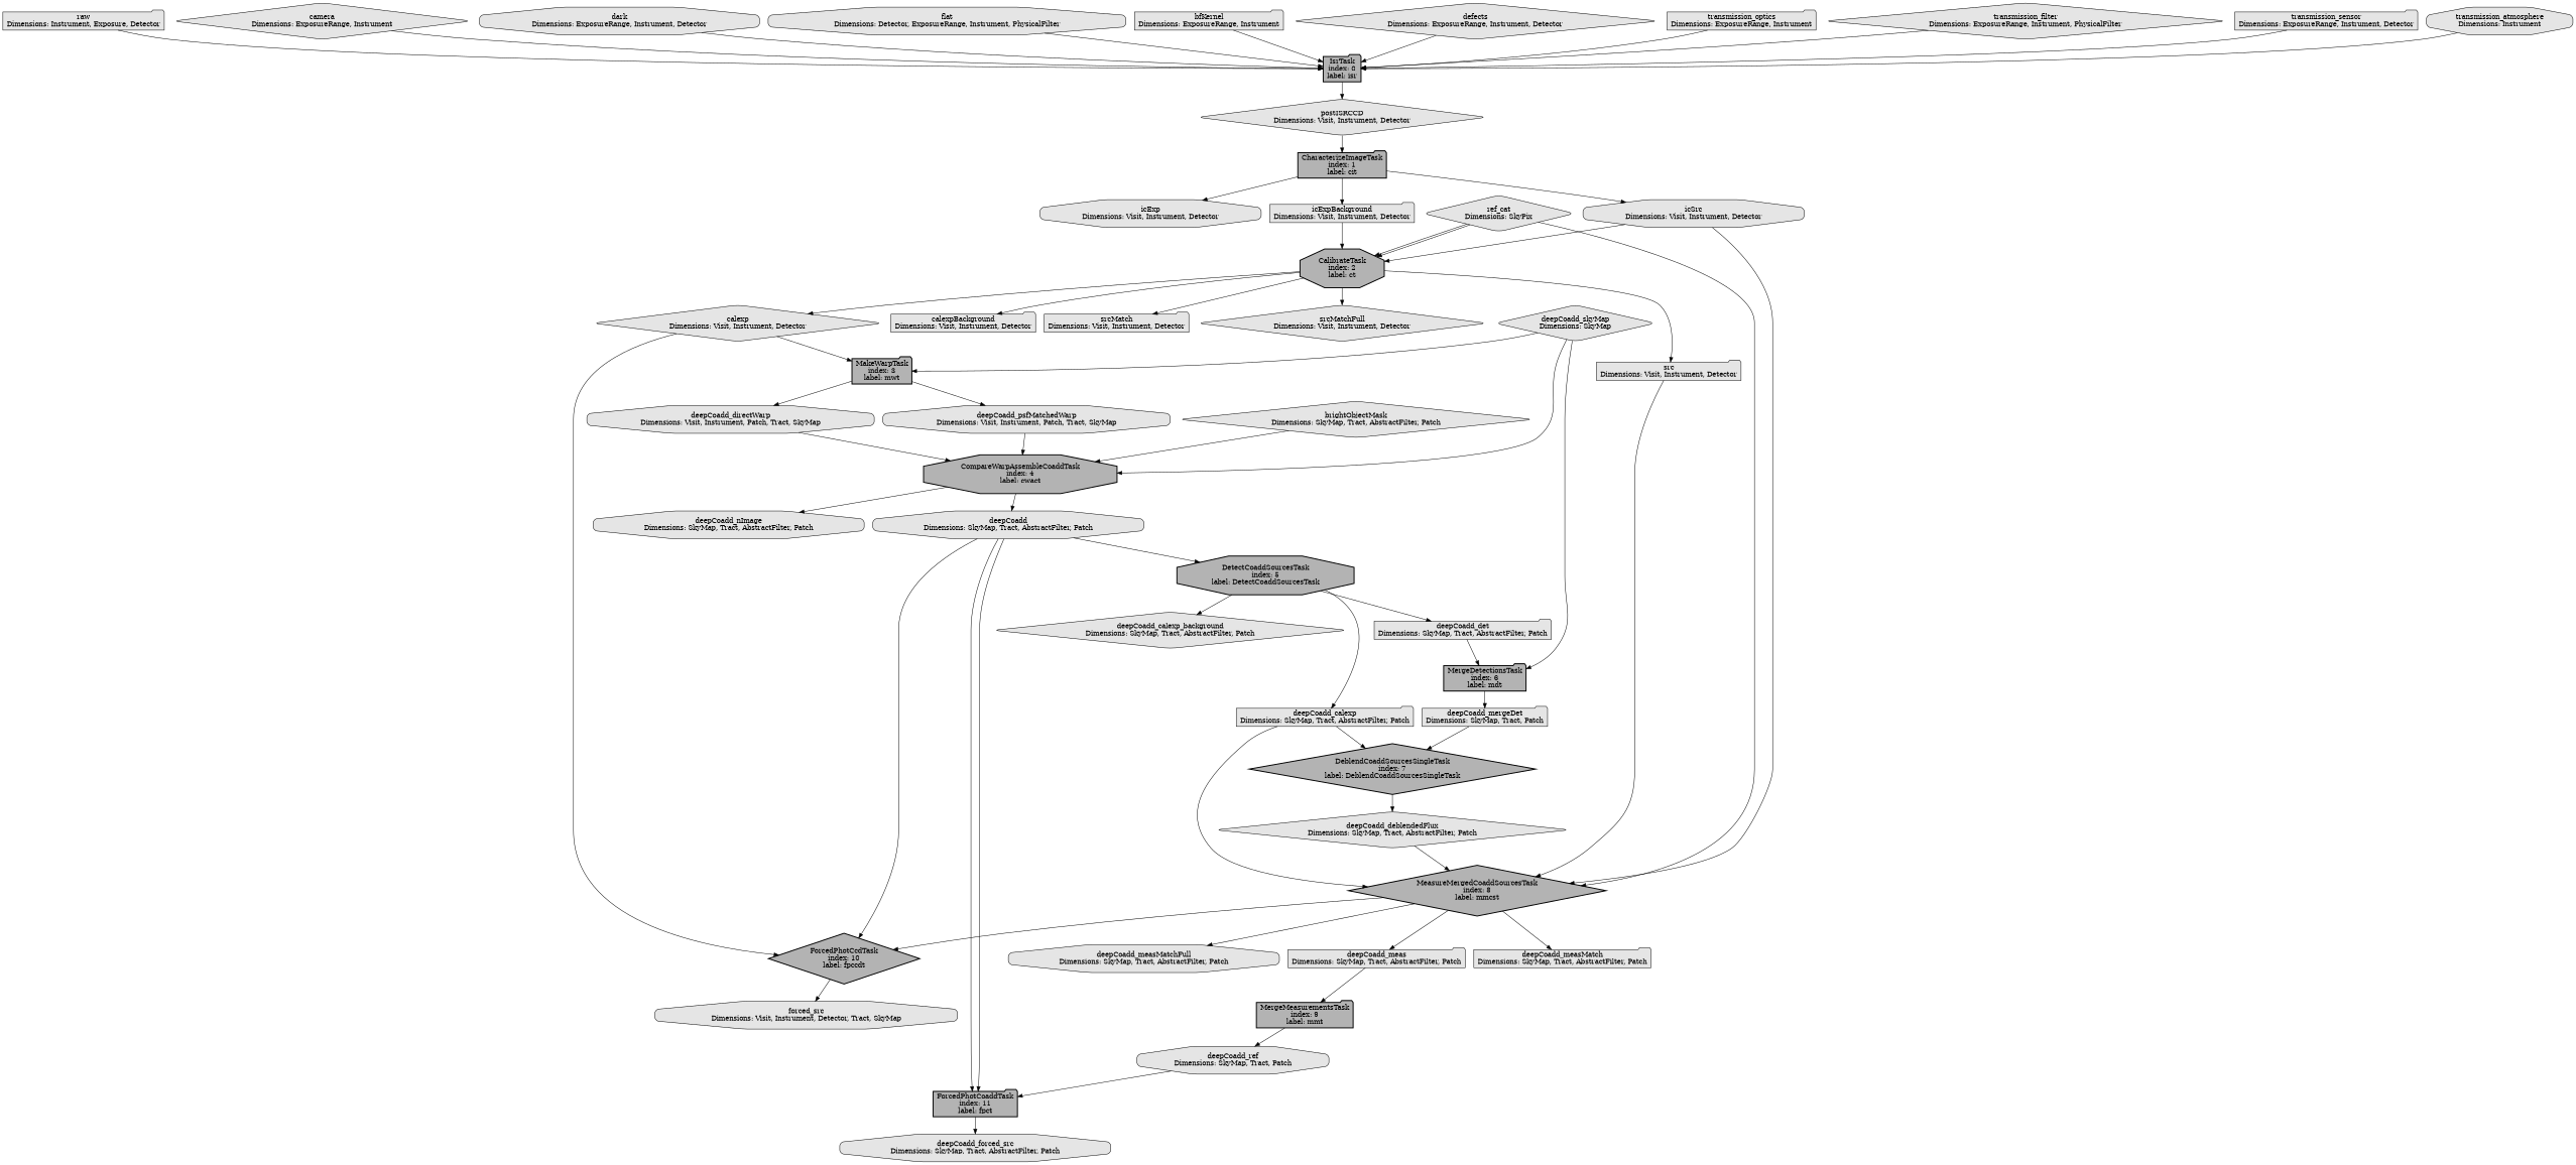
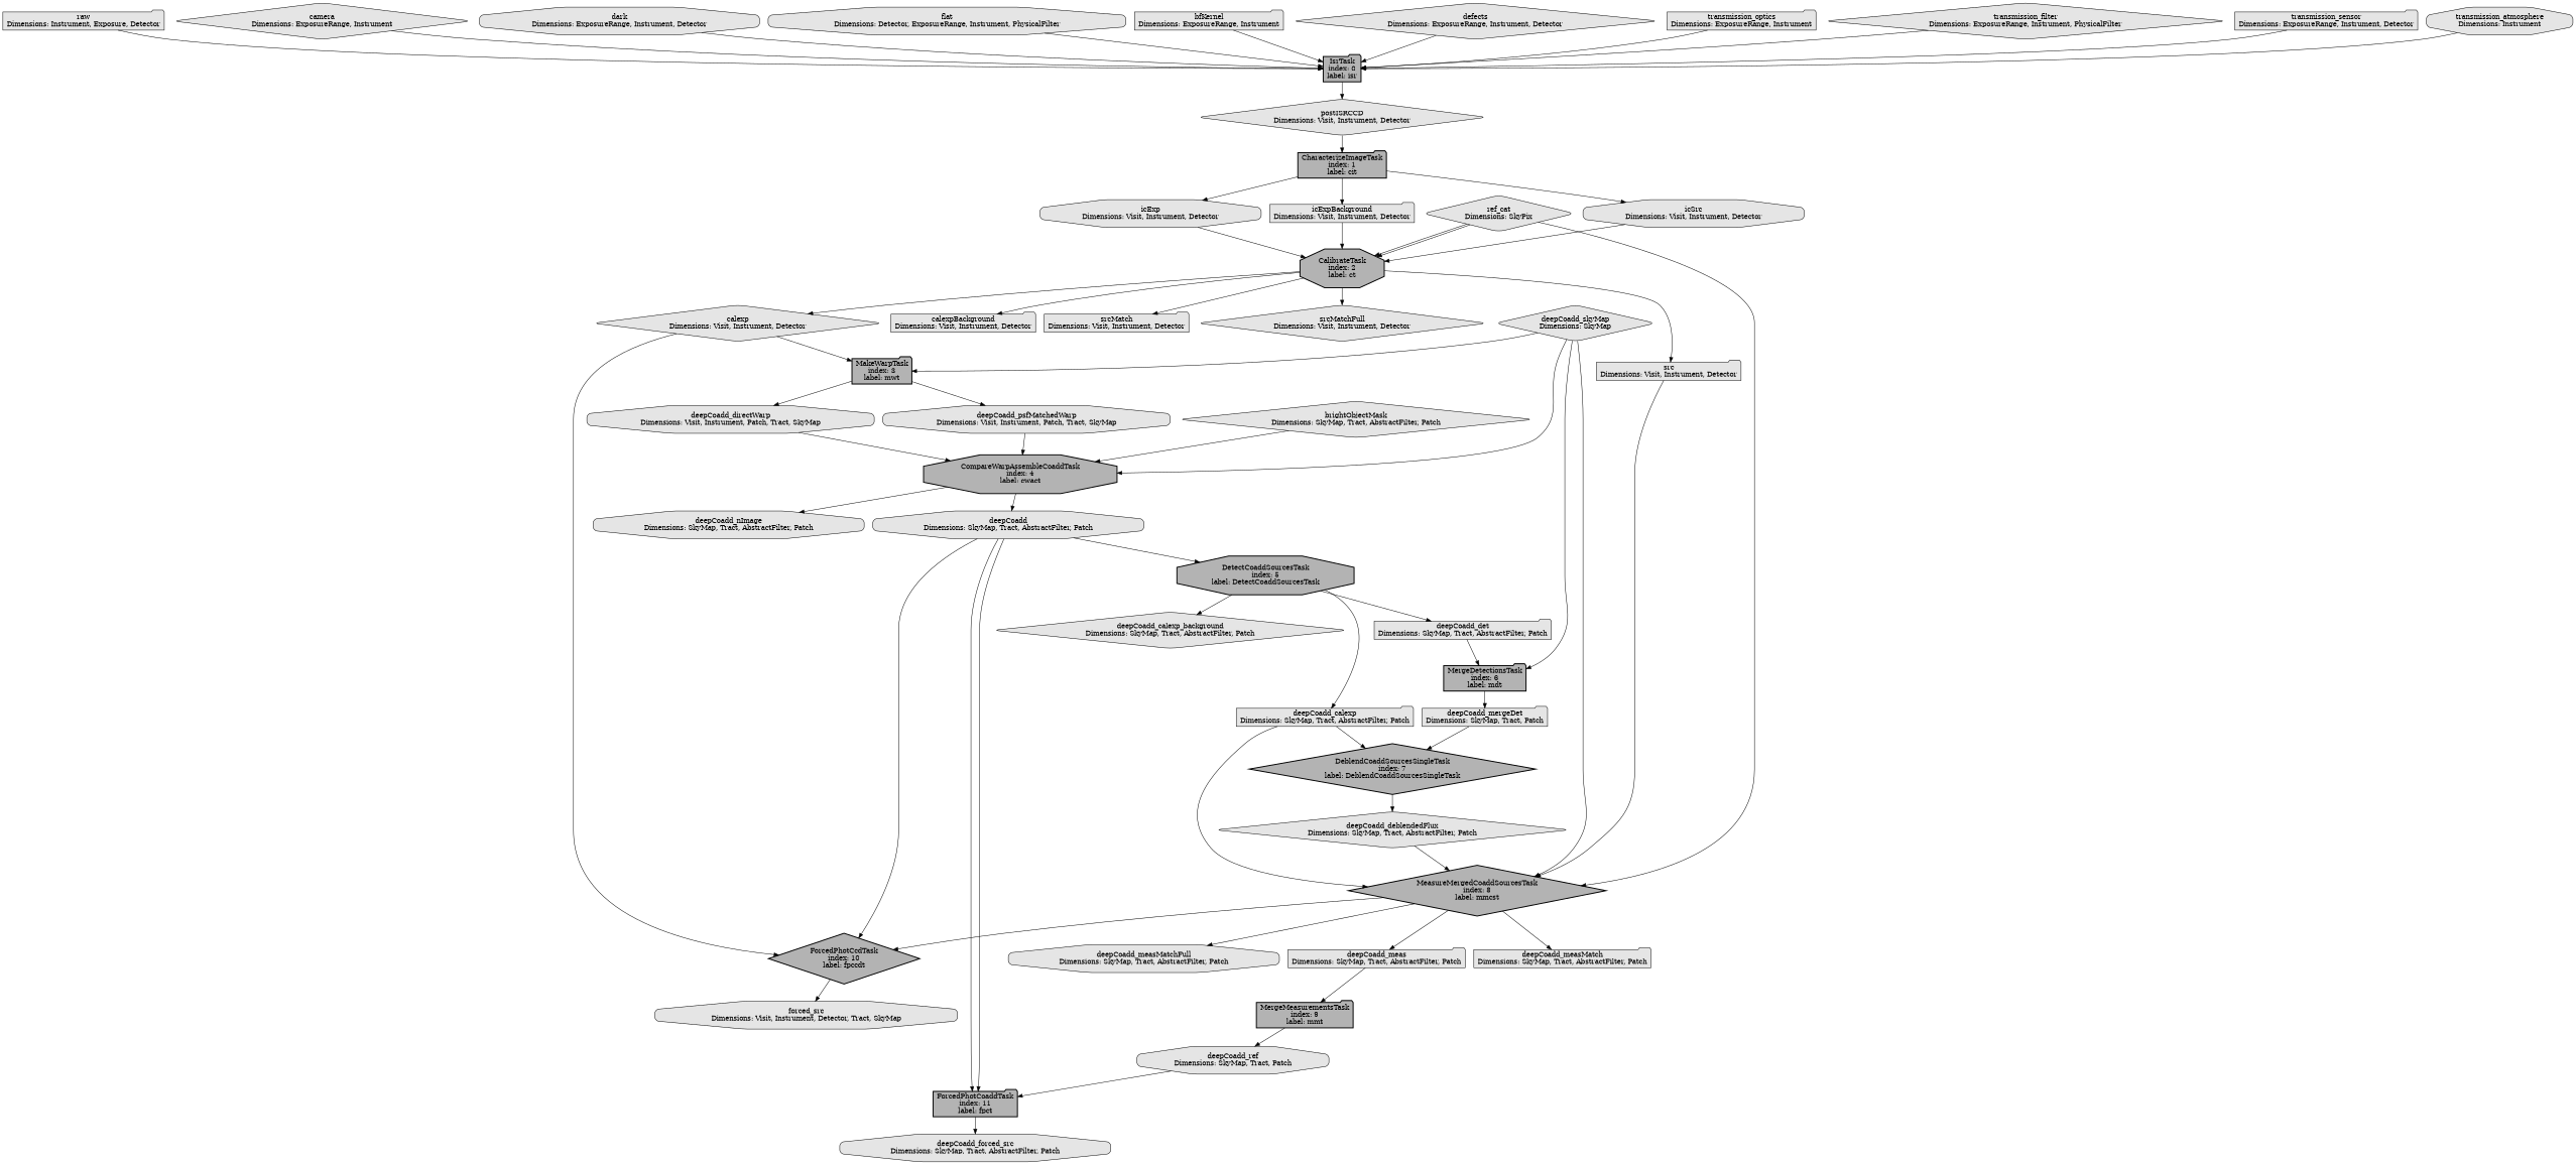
  digraph {
    node [fillcolor=gray90 shape=folder style="rounded,filled"]
    n1 [fillcolor=gray70 label="IsrTask\nindex: 0\nlabel: isr" style="filled,bold"]
    n2 [label="postISRCCD\nDimensions: Visit, Instrument, Detector" shape=diamond]
    n3 [fillcolor=gray70 label="CharacterizeImageTask\nindex: 1\nlabel: cit" style="filled,bold"]
    n4 [label="raw\nDimensions: Instrument, Exposure, Detector"]
    n5 [label="camera\nDimensions: ExposureRange, Instrument" shape=diamond]
    n6 [label="dark\nDimensions: ExposureRange, Instrument, Detector" shape=octagon]
    n7 [label="flat\nDimensions: Detector, ExposureRange, Instrument, PhysicalFilter" shape=octagon]
    n8 [label="bfKernel\nDimensions: ExposureRange, Instrument"]
    n9 [label="defects\nDimensions: ExposureRange, Instrument, Detector" shape=diamond]
    n10 [label="transmission_optics\nDimensions: ExposureRange, Instrument"]
    n11 [label="transmission_filter\nDimensions: ExposureRange, Instrument, PhysicalFilter" shape=diamond]
    n12 [label="transmission_sensor\nDimensions: ExposureRange, Instrument, Detector"]
    n13 [label="transmission_atmosphere\nDimensions: Instrument" shape=octagon]
    n14 [label="icExp\nDimensions: Visit, Instrument, Detector" shape=octagon]
    n15 [label="icSrc\nDimensions: Visit, Instrument, Detector" shape=octagon]
    n16 [label="icExpBackground\nDimensions: Visit, Instrument, Detector"]
    n17 [fillcolor=gray70 label="CalibrateTask\nindex: 2\nlabel: ct" shape=octagon style="filled,bold"]
    n18 [label="calexp\nDimensions: Visit, Instrument, Detector" shape=diamond]
    n19 [label="src\nDimensions: Visit, Instrument, Detector"]
    n20 [label="calexpBackground\nDimensions: Visit, Instrument, Detector"]
    n21 [label="srcMatch\nDimensions: Visit, Instrument, Detector"]
    n22 [label="srcMatchFull\nDimensions: Visit, Instrument, Detector" shape=diamond]
    n23 [fillcolor=gray70 label="MakeWarpTask\nindex: 3\nlabel: mwt" style="filled,bold"]
    n24 [fillcolor=gray70 label="ForcedPhotCcdTask\nindex: 10\nlabel: fpccdt" shape=diamond style="filled,bold"]
    n25 [fillcolor=gray70 label="MeasureMergedCoaddSourcesTask\nindex: 8\nlabel: mmcst" shape=diamond style="filled,bold"]
    n26 [label="ref_cat\nDimensions: SkyPix" shape=diamond]
    n27 [label="deepCoadd_meas\nDimensions: SkyMap, Tract, AbstractFilter, Patch"]
    n28 [label="deepCoadd_measMatch\nDimensions: SkyMap, Tract, AbstractFilter, Patch"]
    n29 [label="deepCoadd_measMatchFull\nDimensions: SkyMap, Tract, AbstractFilter, Patch" shape=octagon]
    n30 [label="deepCoadd_directWarp\nDimensions: Visit, Instrument, Patch, Tract, SkyMap" shape=octagon]
    n31 [label="deepCoadd_psfMatchedWarp\nDimensions: Visit, Instrument, Patch, Tract, SkyMap" shape=octagon]
    n32 [label="forced_src\nDimensions: Visit, Instrument, Detector, Tract, SkyMap" shape=octagon]
    n33 [fillcolor=gray70 label="CompareWarpAssembleCoaddTask\nindex: 4\nlabel: cwact" shape=octagon style="filled,bold"]
    n34 [label="deepCoadd_skyMap\nDimensions: SkyMap" shape=diamond]
    n35 [fillcolor=gray70 label="MergeDetectionsTask\nindex: 6\nlabel: mdt" style="filled,bold"]
    n36 [label="deepCoadd\nDimensions: SkyMap, Tract, AbstractFilter, Patch" shape=octagon]
    n37 [label="deepCoadd_nImage\nDimensions: SkyMap, Tract, AbstractFilter, Patch" shape=octagon]
    n38 [label="deepCoadd_mergeDet\nDimensions: SkyMap, Tract, Patch"]
    n39 [fillcolor=gray70 label="DetectCoaddSourcesTask\nindex: 5\nlabel: DetectCoaddSourcesTask" shape=octagon style="filled,bold"]
    n40 [fillcolor=gray70 label="ForcedPhotCoaddTask\nindex: 11\nlabel: fpct" style="filled,bold"]
    n41 [label="brightObjectMask\nDimensions: SkyMap, Tract, AbstractFilter, Patch" shape=diamond]
    n42 [label="deepCoadd_calexp_background\nDimensions: SkyMap, Tract, AbstractFilter, Patch" shape=diamond]
    n43 [label="deepCoadd_det\nDimensions: SkyMap, Tract, AbstractFilter, Patch"]
    n44 [label="deepCoadd_calexp\nDimensions: SkyMap, Tract, AbstractFilter, Patch"]
    n45 [label="deepCoadd_forced_src\nDimensions: SkyMap, Tract, AbstractFilter, Patch" shape=octagon]
    n46 [fillcolor=gray70 label="DeblendCoaddSourcesSingleTask\nindex: 7\nlabel: DeblendCoaddSourcesSingleTask" shape=diamond style="filled,bold"]
    n47 [label="deepCoadd_deblendedFlux\nDimensions: SkyMap, Tract, AbstractFilter, Patch" shape=diamond]
    n48 [fillcolor=gray70 label="MergeMeasurementsTask\nindex: 9\nlabel: mmt" style="filled,bold"]
    n49 [label="deepCoadd_ref\nDimensions: SkyMap, Tract, Patch" shape=octagon]
    n1 -> n2
    n2 -> n3
    n3 -> n14
    n3 -> n15
    n3 -> n16
    n4 -> n1
    n5 -> n1
    n6 -> n1
    n7 -> n1
    n8 -> n1
    n9 -> n1
    n10 -> n1
    n11 -> n1
    n12 -> n1
    n13 -> n1
+   n14 -> n17
    n15 -> n17
    n16 -> n17
    n17 -> n18
    n17 -> n19
    n17 -> n20
    n17 -> n21
    n17 -> n22
    n18 -> n23
    n18 -> n24
    n19 -> n25
    n23 -> n30
    n23 -> n31
    n24 -> n32
    n25 -> n24
    n25 -> n27
    n25 -> n28
    n25 -> n29
    n26 -> n17
    n26 -> n17
    n26 -> n25
    n27 -> n48
    n30 -> n33
    n31 -> n33
    n33 -> n36
    n33 -> n37
    n34 -> n23
-   n15 -> n25
+   n34 -> n25
    n34 -> n33
    n34 -> n35
    n35 -> n38
    n36 -> n24
    n36 -> n39
    n36 -> n40
    n36 -> n40
    n38 -> n46
    n39 -> n42
    n39 -> n43
    n39 -> n44
    n40 -> n45
    n41 -> n33
    n43 -> n35
    n44 -> n25
    n44 -> n46
    n46 -> n47
    n47 -> n25
    n48 -> n49
    n49 -> n40
  }
